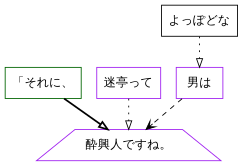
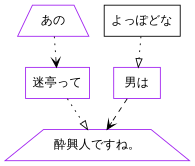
  digraph {
    fontname="Liberation Sans"
    node [color=purple fontname="Liberation Sans" shape=box]
    edge [arrowhead=onormal fontname="Liberation Sans" style=dotted]
-   n1 [color=darkgreen label="「それに、"]
    n2 [label="酔興人ですね。" shape=trapezium]
+   n3 [label="あの" shape=trapezium]
    n4 [label="迷亭って"]
    n5 [label="男は"]
    n6 [color=black label="よっぽどな"]
-   n1 -> n2 [style=bold]
+   n3 -> n4 [arrowhead=vee]
    n4 -> n2
    n5 -> n2 [arrowhead=vee style=dashed]
    n6 -> n5
  }
